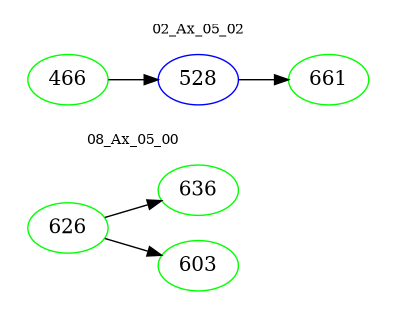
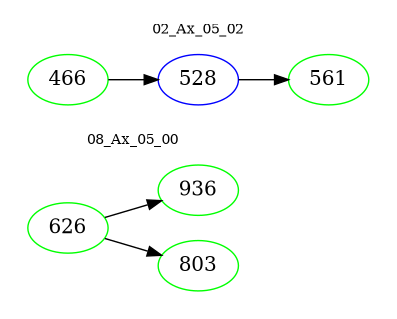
  digraph {
    rankdir=LR
    node [color=green]
    edge [color=black]
    n1 [label=626]
-   n2 [label=603]
-   n3 [label=636]
+   n2 [label=803]
+   n3 [label=936]
    n4 [color=blue label=528]
    n5 [label=466]
-   n6 [label=661]
+   n6 [label=561]
    subgraph cluster_1 {
      color=white
      fontsize=10
      label="08_Ax_05_00"
      n1
      n2
      n3
    }
    subgraph cluster_2 {
      color=white
      fontsize=10
      label="02_Ax_05_02"
      n4
      n5
      n6
    }
    n1 -> n2
    n1 -> n3
    n4 -> n6
    n5 -> n4
  }
